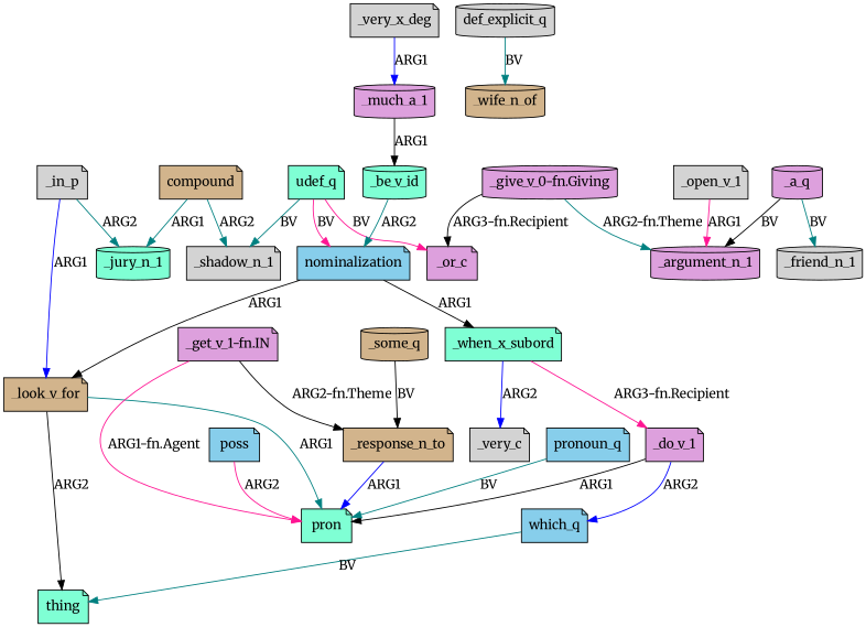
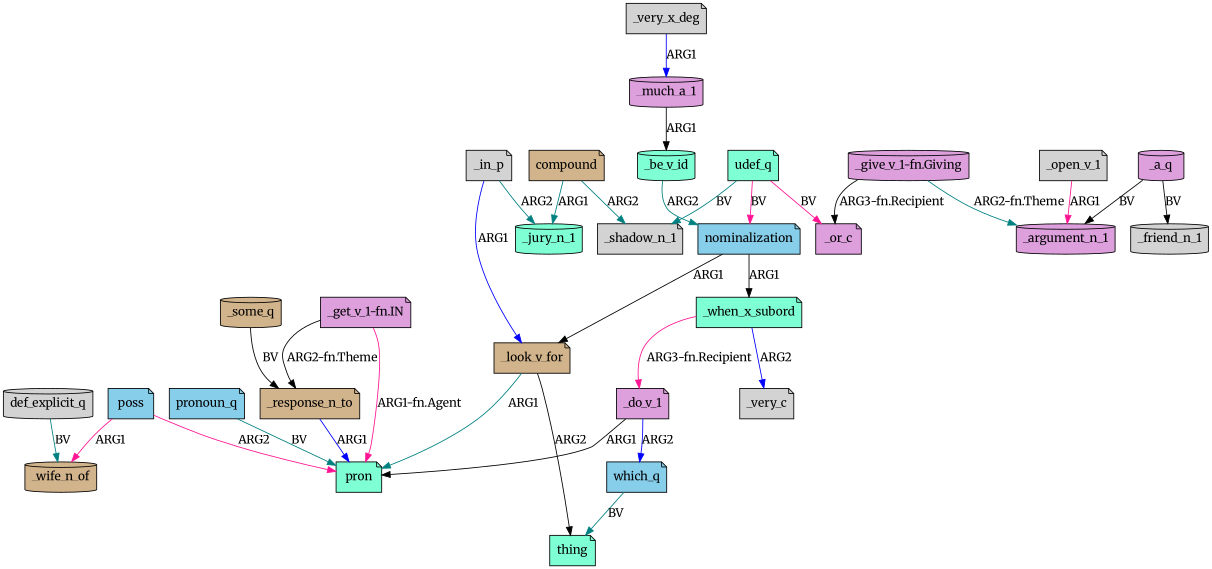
  digraph {
    fontname=Merriweather
    node [fillcolor=lightgrey fontname=Merriweather shape=note style=filled]
    edge [color=teal fontname=Merriweather]
    _jury_n_1 [fillcolor=aquamarine shape=cylinder]
    _in_p
    _look_v_for [fillcolor=tan]
    pron [fillcolor=aquamarine]
    thing [fillcolor=aquamarine]
    poss [fillcolor=skyblue]
    _wife_n_of [fillcolor=tan shape=cylinder]
    nominalization [fillcolor=skyblue]
    _when_x_subord [fillcolor=aquamarine]
    _do_v_1 [fillcolor=plum]
    n11 [label=_very_c]
    which_q [fillcolor=skyblue]
    "_get_v_1-fn.IN" [fillcolor=plum]
    _response_n_to [fillcolor=tan]
    def_explicit_q [shape=cylinder]
    _argument_n_1 [fillcolor=plum shape=cylinder]
    _open_v_1
    _a_q [fillcolor=plum shape=cylinder]
    _friend_n_1 [shape=cylinder]
    udef_q [fillcolor=aquamarine]
    _or_c [fillcolor=plum]
    _shadow_n_1
-   "_give_v_1-fn.Giving" [fillcolor=plum shape=cylinder label="_give_v_0-fn.Giving"]
+   "_give_v_1-fn.Giving" [fillcolor=plum shape=cylinder]
    compound [fillcolor=tan]
    pronoun_q [fillcolor=skyblue]
    _much_a_1 [fillcolor=plum shape=cylinder]
    _be_v_id [fillcolor=aquamarine shape=cylinder]
    _some_q [fillcolor=tan shape=cylinder]
    _very_x_deg
    _in_p -> _jury_n_1 [label=ARG2]
    _in_p -> _look_v_for [color=blue label=ARG1]
    _look_v_for -> pron [label=ARG1]
    _look_v_for -> thing [color=black label=ARG2]
    poss -> pron [color=deeppink label=ARG2]
+   poss -> _wife_n_of [color=deeppink label=ARG1]
    nominalization -> _look_v_for [color=black label=ARG1]
    nominalization -> _when_x_subord [color=black label=ARG1]
    _when_x_subord -> _do_v_1 [color=deeppink label="ARG3-fn.Recipient"]
    _when_x_subord -> n11 [color=blue label=ARG2]
    _do_v_1 -> pron [color=black label=ARG1]
    _do_v_1 -> which_q [color=blue label=ARG2]
    which_q -> thing [label=BV]
    "_get_v_1-fn.IN" -> pron [color=deeppink label="ARG1-fn.Agent"]
    "_get_v_1-fn.IN" -> _response_n_to [color=black label="ARG2-fn.Theme"]
    _response_n_to -> pron [color=blue label=ARG1]
    def_explicit_q -> _wife_n_of [label=BV]
    _open_v_1 -> _argument_n_1 [color=deeppink label=ARG1]
    _a_q -> _argument_n_1 [color=black label=BV]
-   _a_q -> _friend_n_1 [label=BV]
+   _a_q -> _friend_n_1 [color=black label=BV]
    udef_q -> nominalization [color=deeppink label=BV]
    udef_q -> _or_c [color=deeppink label=BV]
    udef_q -> _shadow_n_1 [label=BV]
    "_give_v_1-fn.Giving" -> _argument_n_1 [label="ARG2-fn.Theme"]
    "_give_v_1-fn.Giving" -> _or_c [color=black label="ARG3-fn.Recipient"]
    compound -> _jury_n_1 [label=ARG1]
    compound -> _shadow_n_1 [label=ARG2]
    pronoun_q -> pron [label=BV]
    _much_a_1 -> _be_v_id [color=black label=ARG1]
    _be_v_id -> nominalization [label=ARG2]
    _some_q -> _response_n_to [color=black label=BV]
    _very_x_deg -> _much_a_1 [color=blue label=ARG1]
  }
